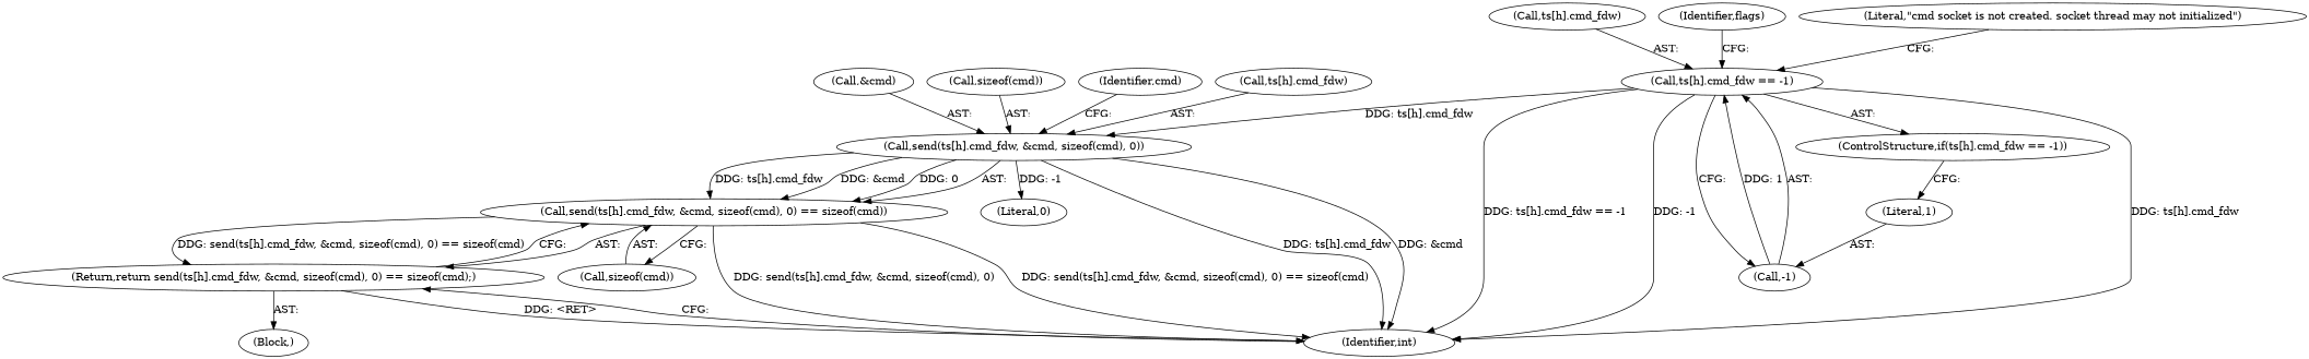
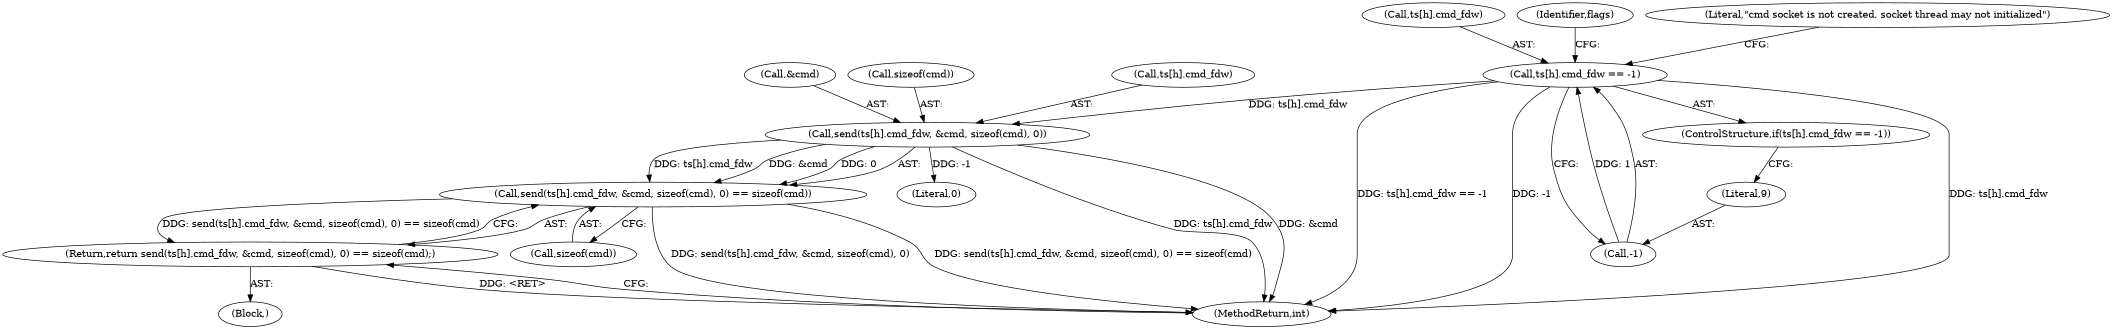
  digraph {
    n1 [label="(Call,send(ts[h].cmd_fdw, &cmd, sizeof(cmd), 0) == sizeof(cmd))"]
    n2 [label="(Return,return send(ts[h].cmd_fdw, &cmd, sizeof(cmd), 0) == sizeof(cmd);)"]
-   n3 [label="(Identifier,int)"]
+   n3 [label="(MethodReturn,int)"]
    n4 [label="(Call,sizeof(cmd))"]
    n5 [label="(Block,)"]
    n6 [label="(Call,send(ts[h].cmd_fdw, &cmd, sizeof(cmd), 0))"]
    n7 [label="(Literal,0)"]
    n8 [label="(Call,ts[h].cmd_fdw == -1)"]
    n9 [label="(Call,-1)"]
    n10 [label="(ControlStructure,if(ts[h].cmd_fdw == -1))"]
-   n11 [label="(Literal,1)"]
+   n11 [label="(Literal,9)"]
    n12 [label="(Call,&cmd)"]
    n13 [label="(Call,sizeof(cmd))"]
-   n14 [label="(Identifier,cmd)"]
    n15 [label="(Call,ts[h].cmd_fdw)"]
    n16 [label="(Identifier,flags)"]
    n17 [label="(Call,ts[h].cmd_fdw)"]
    n18 [label="(Literal,\"cmd socket is not created. socket thread may not initialized\")"]
    n1 -> n2 [label="AST: "]
    n1 -> n2 [label="DDG: send(ts[h].cmd_fdw, &cmd, sizeof(cmd), 0) == sizeof(cmd)"]
    n1 -> n3 [label="DDG: send(ts[h].cmd_fdw, &cmd, sizeof(cmd), 0)"]
    n1 -> n3 [label="DDG: send(ts[h].cmd_fdw, &cmd, sizeof(cmd), 0) == sizeof(cmd)"]
    n1 -> n4 [label="CFG: "]
    n2 -> n1 [label="CFG: "]
    n2 -> n3 [label="DDG: <RET>"]
    n2 -> n5 [label="AST: "]
    n3 -> n2 [label="CFG: "]
    n4 -> n1 [label="AST: "]
    n6 -> n1 [label="AST: "]
    n6 -> n1 [label="DDG: ts[h].cmd_fdw"]
    n6 -> n1 [label="DDG: &cmd"]
    n6 -> n1 [label="DDG: 0"]
    n6 -> n3 [label="DDG: ts[h].cmd_fdw"]
    n6 -> n3 [label="DDG: &cmd"]
    n6 -> n7 [label="DDG: -1"]
    n8 -> n3 [label="DDG: ts[h].cmd_fdw"]
    n8 -> n3 [label="DDG: ts[h].cmd_fdw == -1"]
    n8 -> n3 [label="DDG: -1"]
    n8 -> n6 [label="DDG: ts[h].cmd_fdw"]
    n8 -> n9 [label="CFG: "]
    n8 -> n10 [label="AST: "]
    n9 -> n8 [label="AST: "]
    n9 -> n8 [label="DDG: 1"]
    n10 -> n11 [label="CFG: "]
    n11 -> n9 [label="AST: "]
    n12 -> n6 [label="AST: "]
    n13 -> n6 [label="AST: "]
-   n14 -> n6 [label="CFG: "]
    n15 -> n8 [label="AST: "]
    n16 -> n8 [label="CFG: "]
    n17 -> n6 [label="AST: "]
    n18 -> n8 [label="CFG: "]
  }
